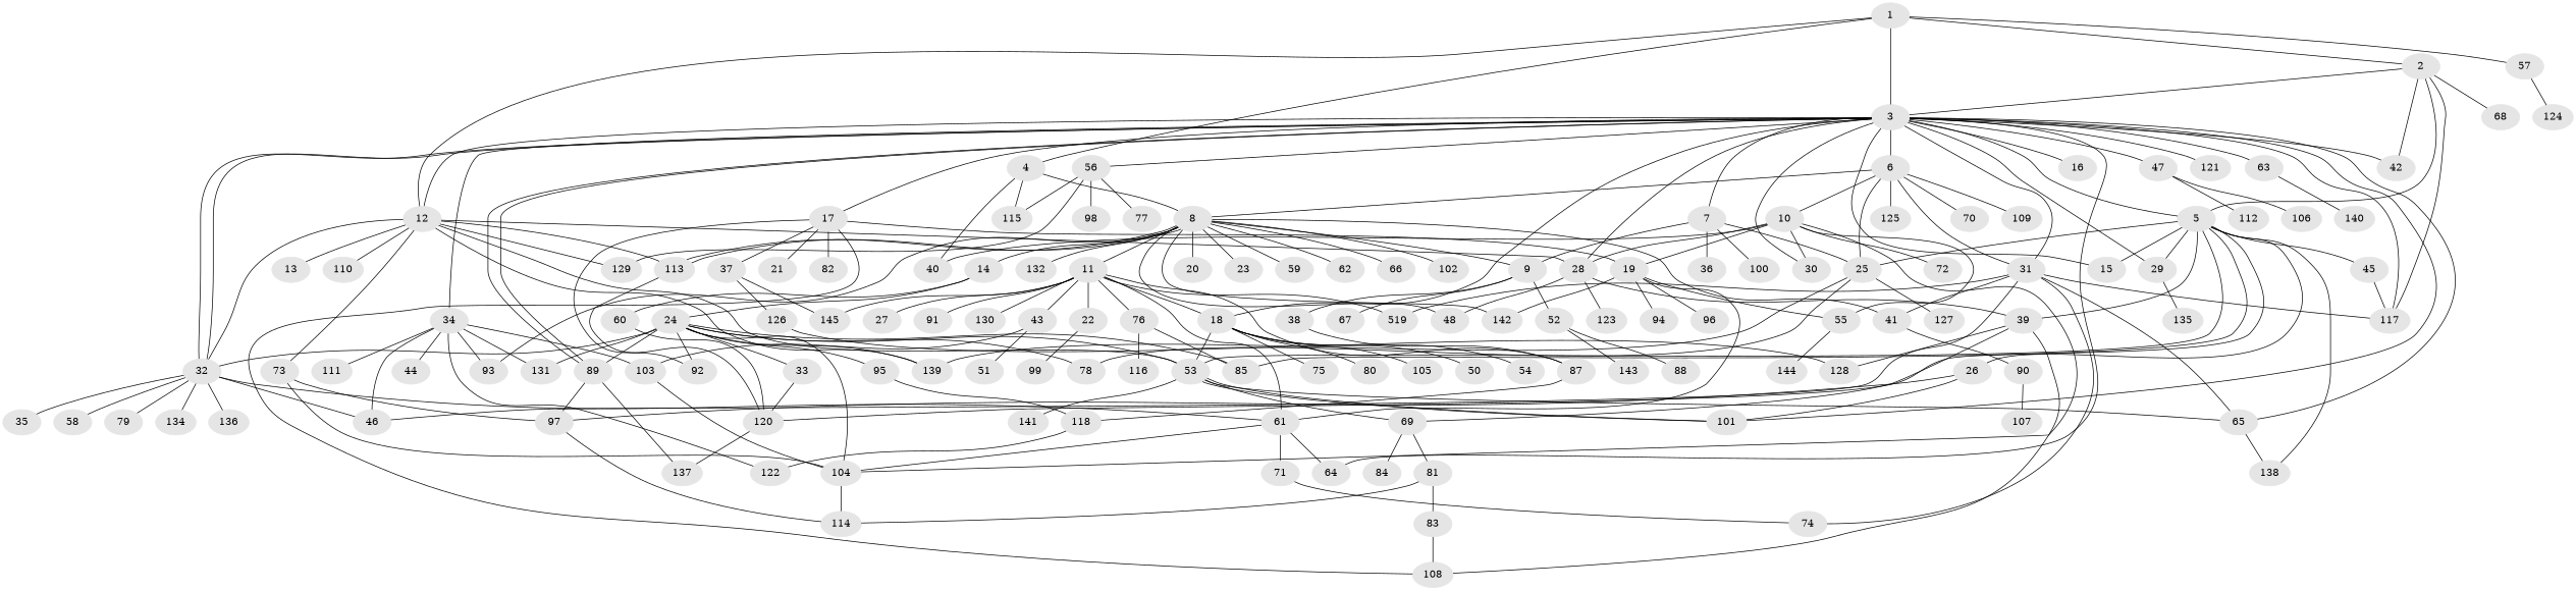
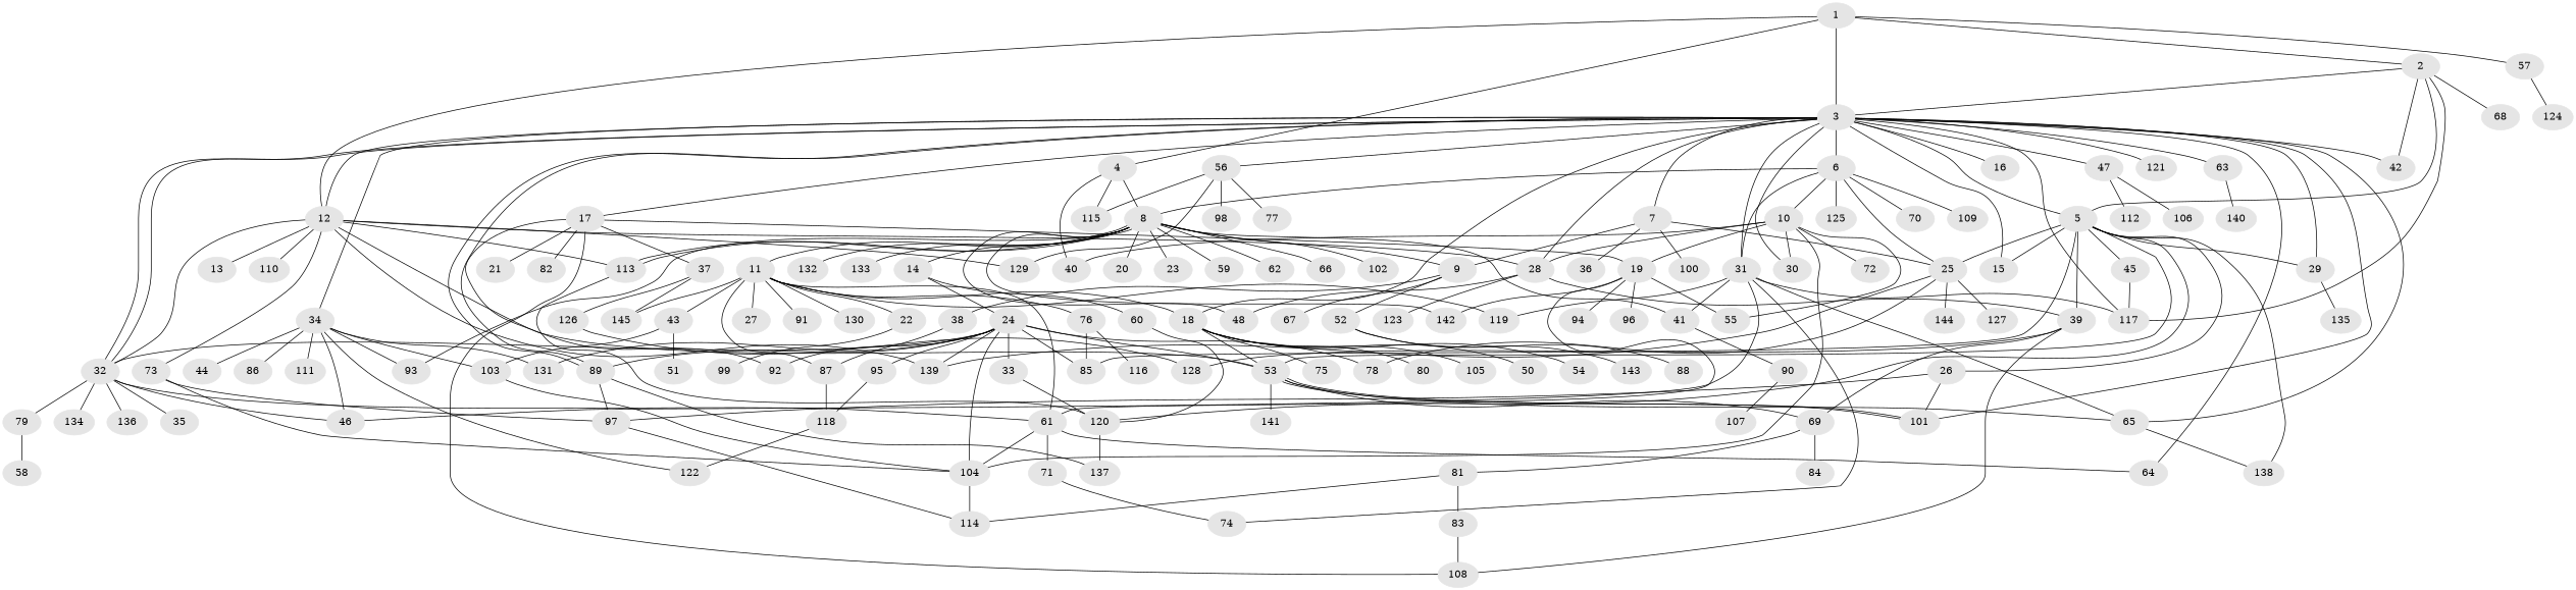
  graph {
    node [color=gray90 style=filled]
    1
    2
    3
    4
    12
    57
    5
    42
    68
    117
    6
    7
    15
    16
    17
    18
    28
    29
    30
    31
    32
    34
    47
    56
    63
    64
    65
    89
    101
    121
    8
    40
    115
    53
    113
    13
    73
    110
    129
    139
    124
    25
    26
    39
    45
    85
    120
    138
    10
    70
    109
    125
    9
    36
    100
    19
    21
    37
    82
    92
    108
    50
    54
    75
    80
    105
    48
    123
    135
    41
-   119 [label=519]
+   119
    46
    74
    61
    35
    58
    79
    134
    136
    93
    131
    44
+   86
    103
    111
    122
    106
    112
    77
    98
    140
    97
    137
    11
    14
    20
    23
    59
    62
    66
    102
    132
+   133
    142
    78
    127
    69
    128
    141
    55
    72
    104
    38
    52
    67
    22
    27
    43
    76
    87
    91
    130
    145
    24
    60
    90
    88
    143
    94
    96
    144
    114
    99
    51
    71
    116
    118
    33
    95
    126
    81
    84
    107
    83
    1 -- 2
    1 -- 3
    1 -- 4
    1 -- 12
    1 -- 57
    2 -- 3
    2 -- 5
    2 -- 42
    2 -- 68
    2 -- 117
    3 -- 12
    3 -- 5
    3 -- 42
    3 -- 117
    3 -- 6
    3 -- 7
    3 -- 15
    3 -- 16
    3 -- 17
    3 -- 18
    3 -- 28
    3 -- 29
    3 -- 30
    3 -- 31
    3 -- 32
    3 -- 32
    3 -- 34
    3 -- 47
    3 -- 56
    3 -- 63
    3 -- 64
    3 -- 65
    3 -- 89
    3 -- 89
    3 -- 101
    3 -- 121
    4 -- 8
    4 -- 40
    4 -- 115
    12 -- 28
    12 -- 32
    12 -- 53
    12 -- 113
    12 -- 13
    12 -- 73
    12 -- 110
    12 -- 129
    12 -- 139
    57 -- 124
    5 -- 15
    5 -- 29
    5 -- 53
    5 -- 25
    5 -- 26
    5 -- 39
    5 -- 45
    5 -- 85
    5 -- 120
    5 -- 138
    6 -- 31
    6 -- 8
    6 -- 25
    6 -- 10
    6 -- 70
    6 -- 109
    6 -- 125
    7 -- 25
    7 -- 9
    7 -- 36
    7 -- 100
    17 -- 19
    17 -- 21
    17 -- 37
    17 -- 82
    17 -- 92
    17 -- 108
    18 -- 53
    18 -- 50
    18 -- 54
    18 -- 75
    18 -- 80
    18 -- 105
    28 -- 39
    28 -- 48
    28 -- 123
    29 -- 135
    31 -- 117
    31 -- 65
    31 -- 41
    31 -- 119
    31 -- 46
    31 -- 74
    32 -- 46
    32 -- 61
    32 -- 35
-   32 -- 58
+   79 -- 58
    32 -- 79
    32 -- 134
    32 -- 136
    34 -- 46
    34 -- 93
    34 -- 131
    34 -- 44
+   34 -- 86
    34 -- 103
    34 -- 111
    34 -- 122
    47 -- 106
    47 -- 112
    56 -- 115
    56 -- 129
    56 -- 77
    56 -- 98
    63 -- 140
    65 -- 138
    89 -- 97
    89 -- 137
    8 -- 113
    8 -- 113
    8 -- 9
    8 -- 48
    8 -- 41
    8 -- 93
    8 -- 11
    8 -- 14
    8 -- 20
    8 -- 23
    8 -- 59
    8 -- 62
    8 -- 66
    8 -- 102
    8 -- 132
+   8 -- 133
    8 -- 142
    53 -- 65
    53 -- 101
    53 -- 101
    53 -- 69
    53 -- 141
    113 -- 120
    73 -- 97
    73 -- 104
    25 -- 139
    25 -- 78
    25 -- 127
    26 -- 101
    26 -- 97
    39 -- 108
    39 -- 69
    39 -- 128
    45 -- 117
    120 -- 137
    10 -- 28
    10 -- 30
    10 -- 40
    10 -- 19
    10 -- 55
    10 -- 72
    10 -- 104
    9 -- 38
    9 -- 52
    9 -- 67
    19 -- 61
    19 -- 142
    19 -- 55
    19 -- 94
    19 -- 96
    37 -- 145
    37 -- 126
    41 -- 90
    61 -- 64
    61 -- 104
    61 -- 71
    103 -- 104
    97 -- 114
    11 -- 18
    11 -- 119
    11 -- 61
    11 -- 22
    11 -- 27
    11 -- 43
    11 -- 76
    11 -- 87
    11 -- 91
    11 -- 130
    11 -- 145
    14 -- 24
    14 -- 60
    69 -- 81
    69 -- 84
-   55 -- 144
+   25 -- 144
    104 -- 114
    38 -- 87
    52 -- 88
    52 -- 143
    22 -- 99
    43 -- 103
    43 -- 51
    76 -- 85
    76 -- 116
    87 -- 118
    24 -- 32
    24 -- 89
    24 -- 53
    24 -- 139
    24 -- 85
    24 -- 92
    24 -- 131
    24 -- 78
    24 -- 104
    24 -- 33
    24 -- 95
    60 -- 120
    90 -- 107
    71 -- 74
    118 -- 122
    33 -- 120
    95 -- 118
    126 -- 128
    81 -- 114
    81 -- 83
    83 -- 108
  }
